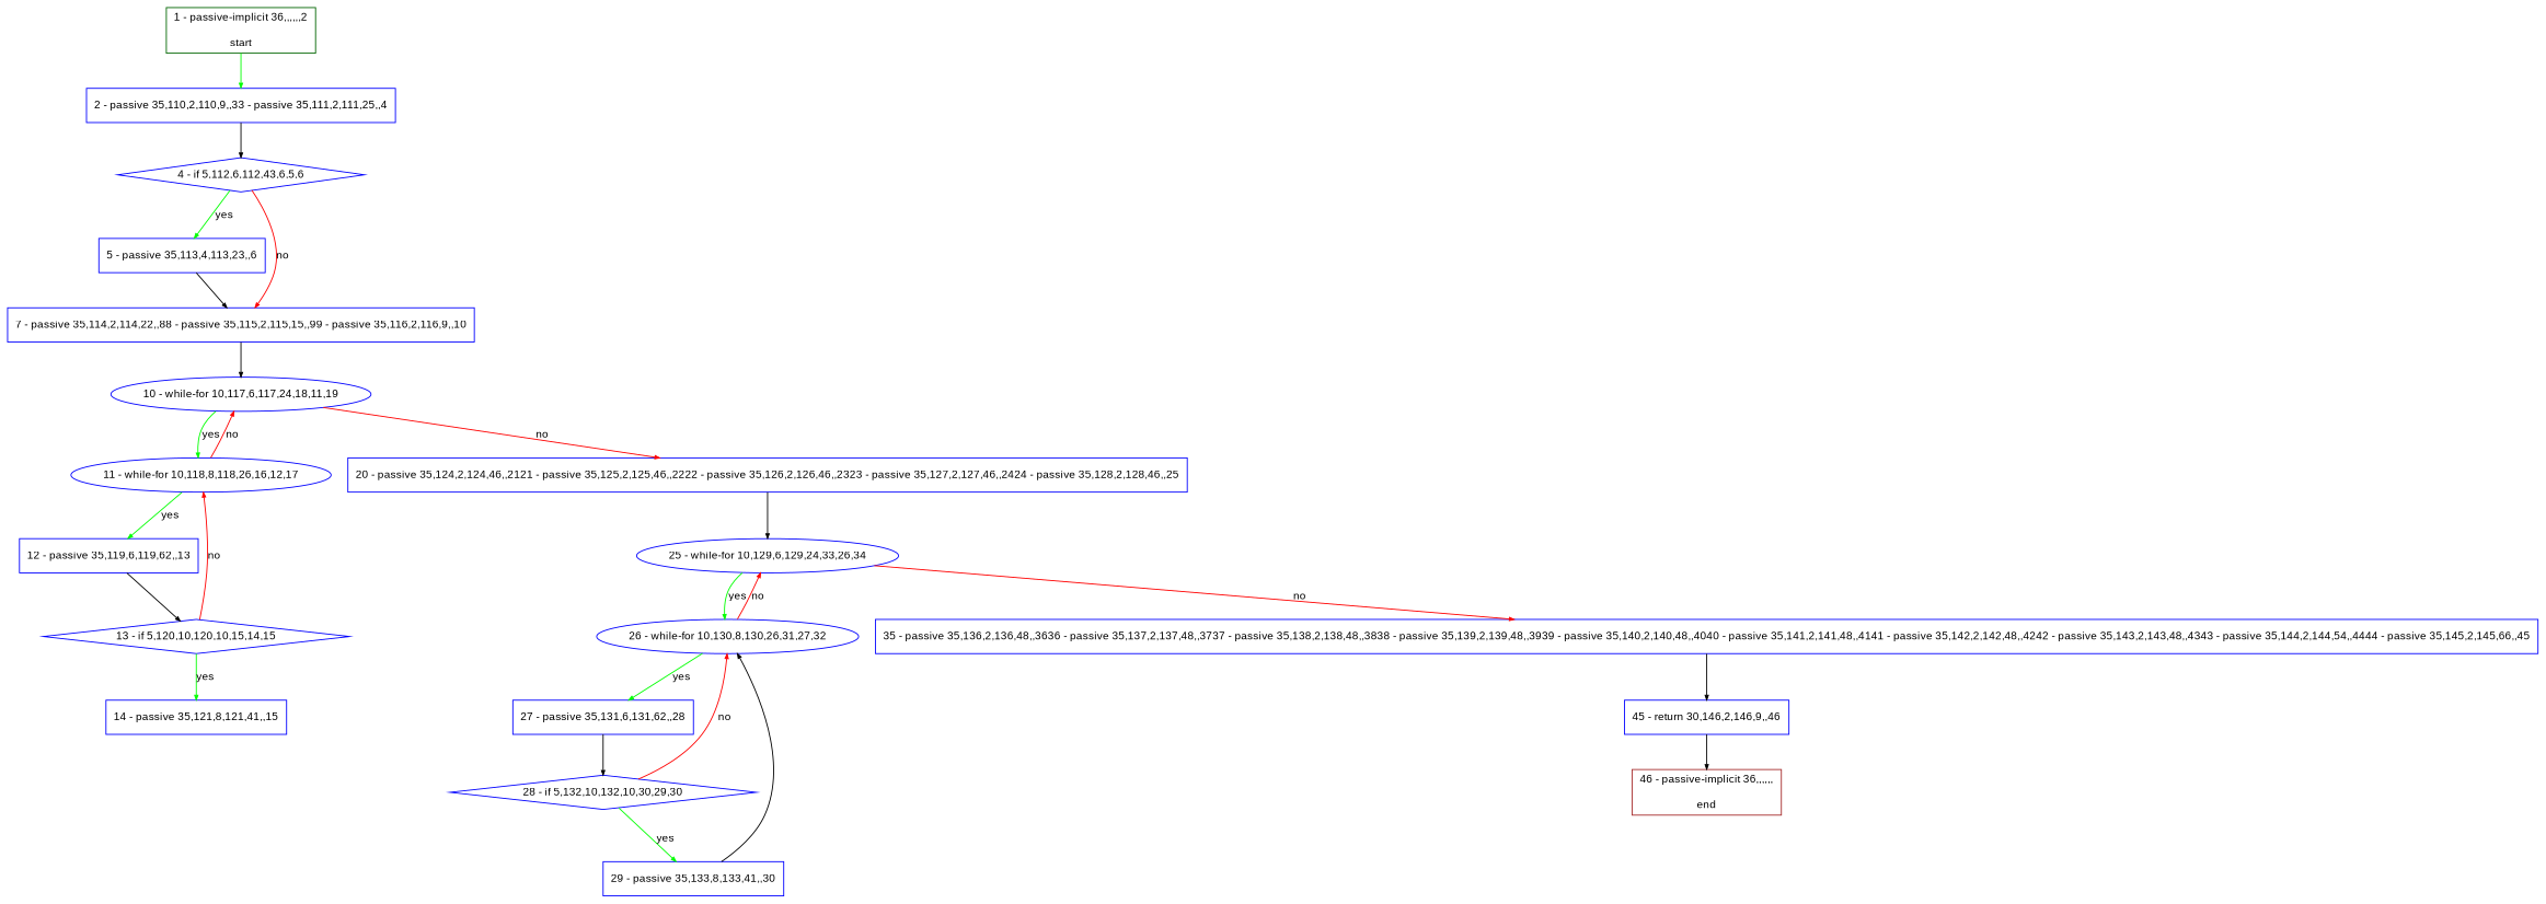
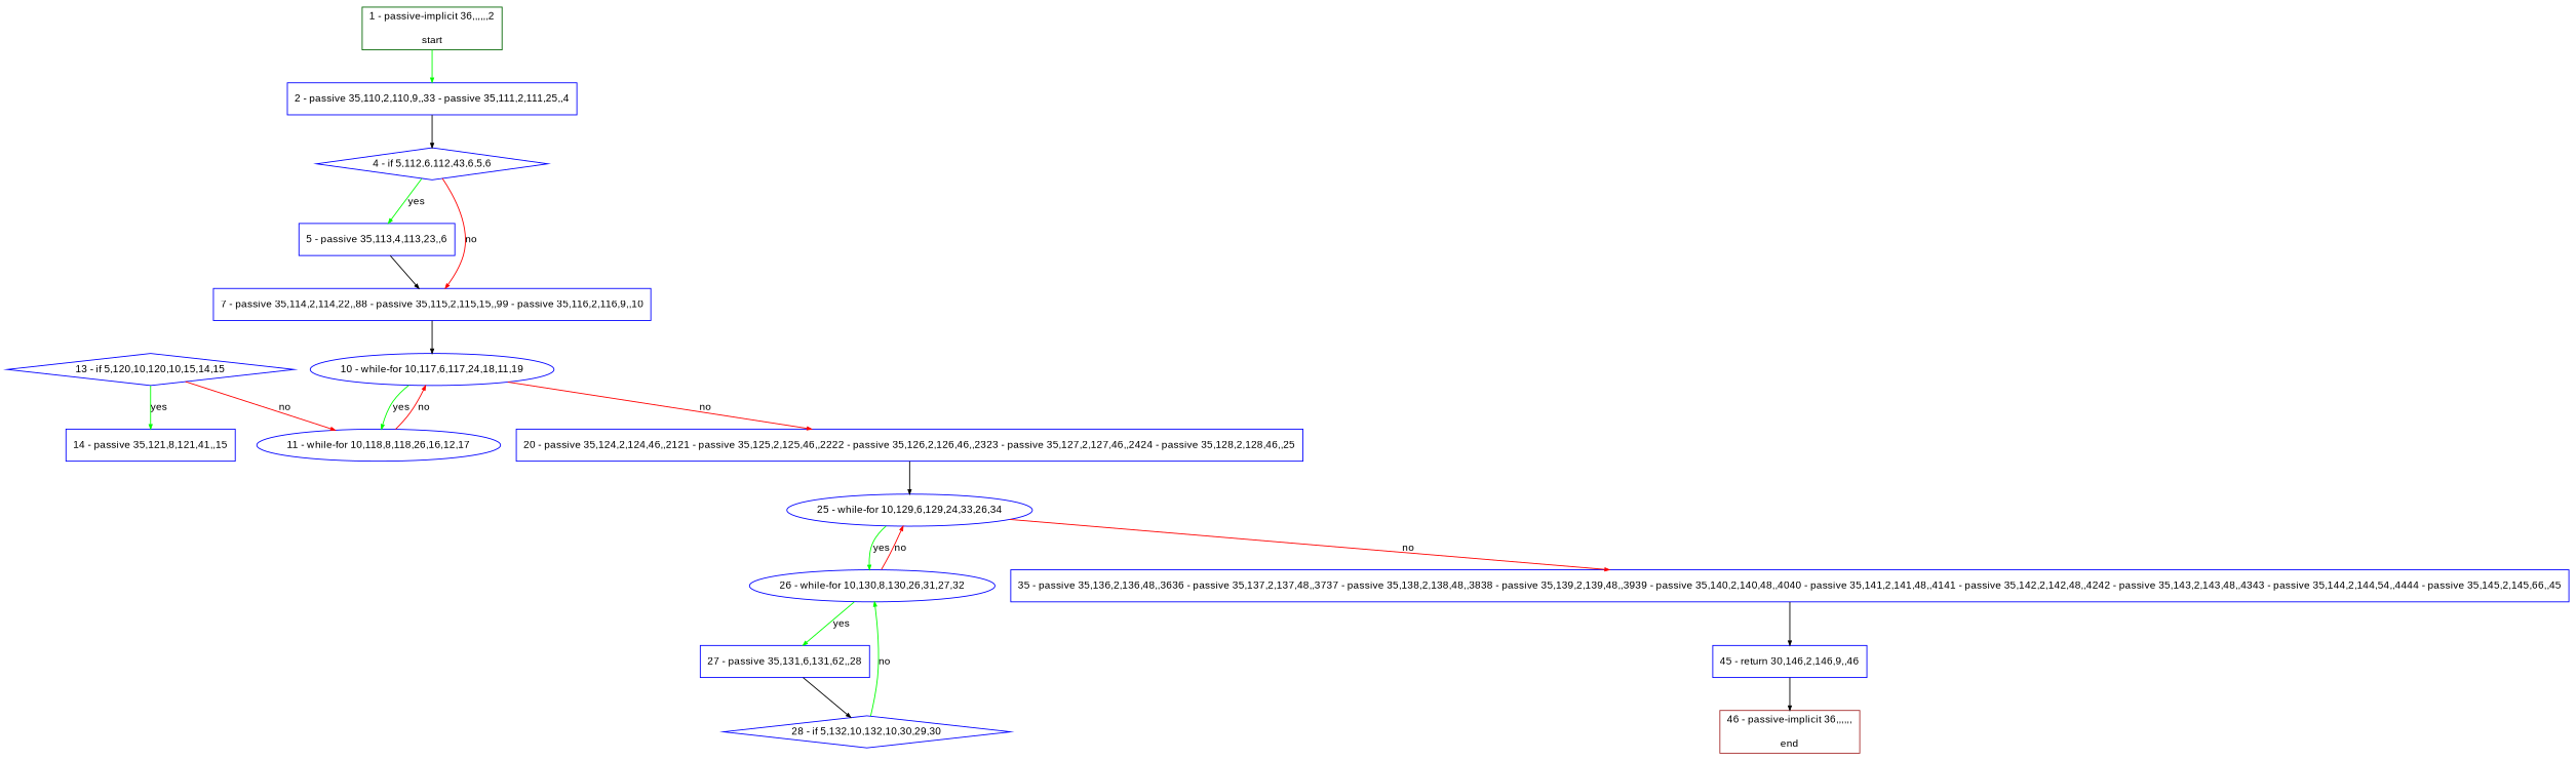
  digraph {
    bgcolor=white
    compound=true
    fillcolor="#FFFFCC"
    fontname=Arial
    fontsize=12
    pack=true
    packmode=clust
    style="rounded,filled"
    node [color="#0000ff" compound=true fillcolor="#ffffff" fixedsize=false fontname=Arial fontsize=12 node_initialized=no shape=box style=filled]
    edge [arrowhead=normal arrowsize=0.5 arrowtail=none color="#000000" compound=true dir=forward fontcolor=black fontname=Arial fontsize=12]
    n1 [label="2 - passive 35,110,2,110,9,,33 - passive 35,111,2,111,25,,4"]
    n2 [label="4 - if 5,112,6,112,43,6,5,6" shape=diamond]
    n3 [label="5 - passive 35,113,4,113,23,,6"]
    n4 [label="7 - passive 35,114,2,114,22,,88 - passive 35,115,2,115,15,,99 - passive 35,116,2,116,9,,10"]
    n5 [color="#006400" label="1 - passive-implicit 36,,,,,,2\n\nstart"]
    n6 [label="10 - while-for 10,117,6,117,24,18,11,19" shape=oval]
    n7 [label="11 - while-for 10,118,8,118,26,16,12,17" shape=oval]
    n8 [label="20 - passive 35,124,2,124,46,,2121 - passive 35,125,2,125,46,,2222 - passive 35,126,2,126,46,,2323 - passive 35,127,2,127,46,,2424 - passive 35,128,2,128,46,,25"]
-   n9 [label="12 - passive 35,119,6,119,62,,13"]
    n10 [label="25 - while-for 10,129,6,129,24,33,26,34" shape=oval]
    n11 [label="13 - if 5,120,10,120,10,15,14,15" shape=diamond]
    n12 [label="26 - while-for 10,130,8,130,26,31,27,32" shape=oval]
    n13 [label="35 - passive 35,136,2,136,48,,3636 - passive 35,137,2,137,48,,3737 - passive 35,138,2,138,48,,3838 - passive 35,139,2,139,48,,3939 - passive 35,140,2,140,48,,4040 - passive 35,141,2,141,48,,4141 - passive 35,142,2,142,48,,4242 - passive 35,143,2,143,48,,4343 - passive 35,144,2,144,54,,4444 - passive 35,145,2,145,66,,45"]
    n14 [label="14 - passive 35,121,8,121,41,,15"]
    n15 [label="27 - passive 35,131,6,131,62,,28"]
    n16 [label="45 - return 30,146,2,146,9,,46"]
    n17 [label="28 - if 5,132,10,132,10,30,29,30" shape=diamond]
    n18 [color="#a52a2a" label="46 - passive-implicit 36,,,,,,\n\nend"]
-   n19 [label="29 - passive 35,133,8,133,41,,30"]
    n1 -> n2
    n2 -> n3 [color="#00ff00" label=yes]
    n2 -> n4 [color="#ff0000" label=no]
    n3 -> n4
    n4 -> n6
    n5 -> n1 [color="#00ff00"]
    n6 -> n7 [color="#00ff00" label=yes]
    n6 -> n8 [color="#ff0000" label=no]
    n7 -> n6 [color="#ff0000" label=no]
-   n7 -> n9 [color="#00ff00" label=yes]
    n8 -> n10
-   n9 -> n11
    n10 -> n12 [color="#00ff00" label=yes]
    n10 -> n13 [color="#ff0000" label=no]
    n11 -> n7 [color="#ff0000" label=no]
    n11 -> n14 [color="#00ff00" label=yes]
    n12 -> n10 [color="#ff0000" label=no]
    n12 -> n15 [color="#00ff00" label=yes]
    n13 -> n16
    n15 -> n17
    n16 -> n18
-   n17 -> n12 [color="#ff0000" label=no]
-   n17 -> n19 [color="#00ff00" label=yes]
-   n19 -> n12
+   n17 -> n12 [color="#00ff00" label=no]
  }
